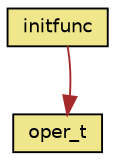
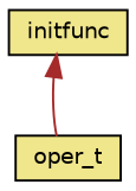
  digraph {
    node [color=black fillcolor=khaki fontname=Helvetica fontsize=10 shape=record style=filled]
    n1 [fontcolor=black height=0.2 label=initfunc width=0.4]
    n2 [height=0.2 label=oper_t width=0.4]
-   n2 -> n1 [color=brown dir=back fontname=Helvetica fontsize=10 labelfontname=Helvetica labelfontsize=10 style=solid]
+   n1 -> n2 [color=brown dir=back fontname=Helvetica fontsize=10 labelfontname=Helvetica labelfontsize=10 style=solid]
  }
